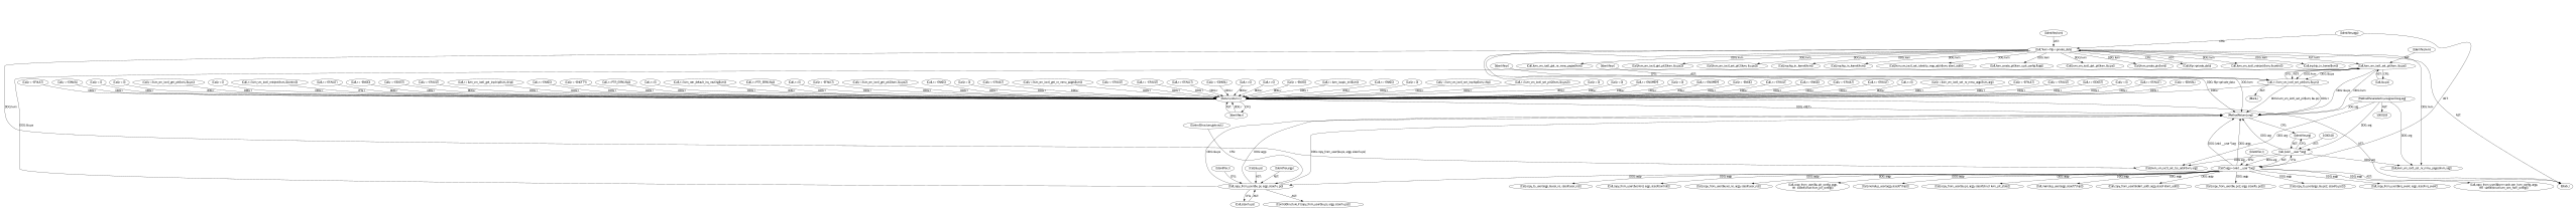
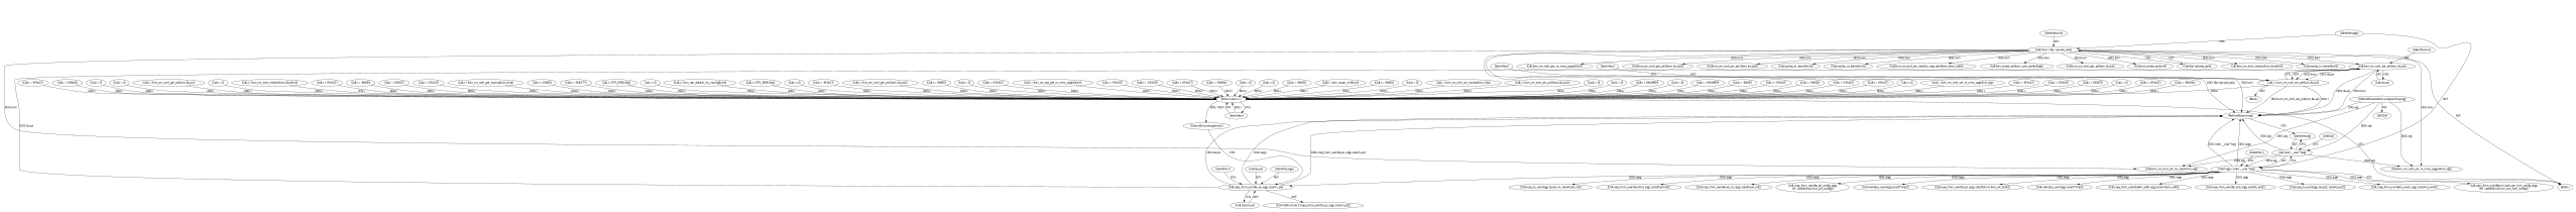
  digraph {
    fontname="IBM Plex Sans"
    node [fontname="IBM Plex Sans"]
    edge [fontname="IBM Plex Sans"]
    n1 [label="(Call,kvm_vm_ioctl_set_pit(kvm, &u.ps))"]
    n2 [label="(Call,r = kvm_vm_ioctl_set_pit(kvm, &u.ps))"]
    n3 [label="(Call,&u.ps)"]
    n4 [label="(MethodReturn,long)"]
    n5 [label="(Return,return r;)"]
    n6 [label="(Block,)"]
    n7 [label="(Identifier,arg)"]
    n8 [label="(Call,*kvm = filp->private_data)"]
    n9 [label="(Call,kvm_vm_ioctl_get_nr_mmu_pages(kvm))"]
    n10 [label="(Call,kvm_vm_ioctl_set_tss_addr(kvm, arg))"]
    n11 [label="(Call,kvm_vm_ioctl_get_pit2(kvm, &u.ps2))"]
    n12 [label="(Block,)"]
    n13 [label="(Call,kvm_vm_ioctl_set_pit2(kvm, &u.ps2))"]
    n14 [label="(Call,irqchip_in_kernel(kvm))"]
    n15 [label="(Call,irqchip_in_kernel(kvm))"]
    n16 [label="(Call,kvm_vm_ioctl_set_nr_mmu_pages(kvm, arg))"]
    n17 [label="(Call,kvm_vm_ioctl_set_identity_map_addr(kvm, ident_addr))"]
    n18 [label="(Call,kvm_create_pit(kvm, u.pit_config.flags))"]
    n19 [label="(Call,kvm_vm_ioctl_get_pit(kvm, &u.ps))"]
    n20 [label="(Call,kvm_create_pic(kvm))"]
    n21 [label="(Call,filp->private_data)"]
    n22 [label="(Call,kvm_vm_ioctl_reinject(kvm, &control))"]
    n23 [label="(Call,irqchip_in_kernel(kvm))"]
    n24 [label="(Call,copy_from_user(&u.ps, argp, sizeof u.ps))"]
    n25 [label="(Call,sizeof u.ps)"]
    n26 [label="(ControlStructure,if (copy_from_user(&u.ps, argp, sizeof u.ps)))"]
    n27 [label="(Call,*argp = (void __user *)arg)"]
    n28 [label="(Call,(void __user *)arg)"]
    n29 [label="(Call,copy_from_user(&control, argp, sizeof(control)))"]
    n30 [label="(Call,copy_from_user(&user_ns, argp, sizeof(user_ns)))"]
    n31 [label="(Call,copy_from_user(&u.pit_config, argp,\n\t\t\t\t   sizeof(struct kvm_pit_config)))"]
    n32 [label="(Call,memdup_user(argp, sizeof(*chip)))"]
    n33 [label="(Call,copy_from_user(&u.ps, argp, sizeof(struct kvm_pit_state)))"]
    n34 [label="(Call,memdup_user(argp, sizeof(*chip)))"]
    n35 [label="(Call,copy_from_user(&ident_addr, argp, sizeof ident_addr))"]
    n36 [label="(Call,copy_from_user(&u.ps2, argp, sizeof(u.ps2)))"]
    n37 [label="(Call,copy_to_user(argp, &u.ps2, sizeof(u.ps2)))"]
    n38 [label="(Call,copy_from_user(&irq_event, argp, sizeof irq_event))"]
    n39 [label="(Call,copy_from_user(&kvm->arch.xen_hvm_config, argp,\n\t\t\t\t   sizeof(struct kvm_xen_hvm_config)))"]
    n40 [label="(Call,copy_to_user(argp, &user_ns, sizeof(user_ns)))"]
    n41 [label="(MethodParameterIn,unsigned long arg)"]
    1000103
    n43 [label="(Identifier,r)"]
    n44 [label="(Call,r = kvm_ioapic_init(kvm))"]
    n45 [label="(Call,r = -ENXIO)"]
    n46 [label="(Call,r = 0)"]
    n47 [label="(Call,r = kvm_vm_ioctl_set_irqchip(kvm, chip))"]
    n48 [label="(Identifier,argp)"]
    n49 [label="(Identifier,r)"]
    n50 [label="(Call,r = kvm_vm_ioctl_set_pit2(kvm, &u.ps2))"]
    n51 [label="(Identifier,r)"]
    n52 [label="(Call,r = 0)"]
    n53 [label="(Call,r = 0)"]
    n54 [label="(Call,r = -ENOMEM)"]
    n55 [label="(Call,r < 0)"]
    n56 [label="(Call,r = -ENOMEM)"]
    n57 [label="(Call,r = -ENXIO)"]
    n58 [label="(Call,r = -EFAULT)"]
    n59 [label="(ControlStructure,goto out;)"]
    n60 [label="(Call,r = -ENXIO)"]
    n61 [label="(Identifier,argp)"]
    n62 [label="(Call,r = -EFAULT)"]
    n63 [label="(Call,r = -EFAULT)"]
    n64 [label="(Call,r = 0)"]
    n65 [label="(Call,r = kvm_vm_ioctl_set_nr_mmu_argp(kvm, arg))"]
    n66 [label="(Call,r = -EFAULT)"]
    n67 [label="(Call,r = -EFAULT)"]
    n68 [label="(Call,r = -EEXIST)"]
    n69 [label="(Call,r < 0)"]
    n70 [label="(Call,r = -EFAULT)"]
    n71 [label="(Call,r = -EINVAL)"]
    n72 [label="(Call,r = -EFAULT)"]
    n73 [label="(Call,r = -EINVAL)"]
    n74 [label="(Call,r = 0)"]
    n75 [label="(Call,r = 0)"]
    n76 [label="(Call,r = kvm_vm_ioctl_get_pit(kvm, &u.ps))"]
    n77 [label="(Call,r = 0)"]
    n78 [label="(Call,r = kvm_vm_ioctl_reinject(kvm, &control))"]
    n79 [label="(Call,r = -EFAULT)"]
    n80 [label="(Call,r = -ENXIO)"]
    n81 [label="(Identifier,kvm)"]
    n82 [label="(Identifier,kvm)"]
    n83 [label="(Call,r = -EEXIST)"]
    n84 [label="(Call,r = -EFAULT)"]
    n85 [label="(Call,r = kvm_vm_ioctl_get_irqchip(kvm, chip))"]
    n86 [label="(Call,r = -ENXIO)"]
    n87 [label="(Call,r = -ENOTTY)"]
    n88 [label="(Call,&u.ps)"]
    n89 [label="(Identifier,r)"]
    n90 [label="(Call,r = PTR_ERR(chip))"]
    n91 [label="(Call,r = 0)"]
    n92 [label="(Identifier,r)"]
    n93 [label="(Call,r = kvm_xen_default_irq_routing(kvm))"]
    n94 [label="(Call,r = PTR_ERR(chip))"]
    n95 [label="(Call,r = 0)"]
    n96 [label="(Call,r = -EFAULT)"]
    n97 [label="(Call,r = kvm_vm_ioctl_get_pit2(kvm, &u.ps2))"]
    n98 [label="(Call,r = -ENXIO)"]
    n99 [label="(Call,r = 0)"]
    n100 [label="(Call,r = -EFAULT)"]
-   n101 [label="(Call,r = kvm_vm_ioctl_get_nr_mmu_pages(kvm))"]
+   n101 [label="(Call,r = kvm_vm_arg_get_nr_mmu_pages(kvm))"]
    n102 [label="(Call,r = -EFAULT)"]
    n103 [label="(Call,r =  -EFAULT)"]
    n104 [label="(Call,r = -EFAULT)"]
    n105 [label="(Call,r = -EINVAL)"]
    n106 [label="(Call,r = 0)"]
    n107 [label="(Call,r = 0)"]
    n108 [label="(Call,r = -ENXIO)"]
    1000118
    n1 -> n2 [label="AST: "]
    n1 -> n2 [label="DDG: kvm"]
    n1 -> n2 [label="DDG: &u.ps"]
    n1 -> n3 [label="CFG: "]
    n1 -> n4 [label="DDG: kvm"]
    n1 -> n4 [label="DDG: &u.ps"]
    n2 -> n1 [label="CFG: "]
    n2 -> n4 [label="DDG: kvm_vm_ioctl_set_pit(kvm, &u.ps)"]
    n2 -> n4 [label="DDG: r"]
    n2 -> n5 [label="DDG: r"]
    n2 -> n6 [label="AST: "]
    n3 -> n1 [label="AST: "]
    n4 -> n7 [label="CFG: "]
-   n5 -> n4 [label="DDG: <RET>"]
+   n5 -> n59 [label="DDG: <RET>"]
    n5 -> n12 [label="AST: "]
    n5 -> n43 [label="CFG: "]
    n7 -> n28 [label="AST: "]
-   n8 -> n1 [label="AST: kvm"]
+   n8 -> n1 [label="DDG: kvm"]
    n8 -> n4 [label="DDG: kvm"]
    n8 -> n4 [label="DDG: filp->private_data"]
    n8 -> n9 [label="DDG: kvm"]
    n8 -> n10 [label="DDG: kvm"]
    n8 -> n11 [label="DDG: kvm"]
    n8 -> n12 [label="AST: "]
    n8 -> n13 [label="DDG: kvm"]
    n8 -> n14 [label="DDG: kvm"]
    n8 -> n15 [label="DDG: kvm"]
    n8 -> n16 [label="DDG: kvm"]
    n8 -> n17 [label="DDG: kvm"]
    n8 -> n18 [label="DDG: kvm"]
    n8 -> n19 [label="DDG: kvm"]
    n8 -> n20 [label="DDG: kvm"]
    n8 -> n21 [label="CFG: "]
    n8 -> n22 [label="DDG: kvm"]
    n8 -> n23 [label="DDG: kvm"]
    n21 -> n8 [label="AST: "]
    n24 -> n1 [label="DDG: &u.ps"]
    n24 -> n4 [label="DDG: argp"]
    n24 -> n4 [label="DDG: copy_from_user(&u.ps, argp, sizeof u.ps)"]
    n24 -> n4 [label="DDG: &u.ps"]
    n24 -> n25 [label="CFG: "]
    n24 -> n26 [label="AST: "]
    n25 -> n24 [label="AST: "]
    n27 -> n4 [label="DDG: (void __user *)arg"]
    n27 -> n4 [label="DDG: argp"]
    n27 -> n12 [label="AST: "]
    n27 -> n24 [label="DDG: argp"]
    n27 -> n28 [label="CFG: "]
    n27 -> n29 [label="DDG: argp"]
    n27 -> n30 [label="DDG: argp"]
    n27 -> n31 [label="DDG: argp"]
    n27 -> n32 [label="DDG: argp"]
    n27 -> n33 [label="DDG: argp"]
    n27 -> n34 [label="DDG: argp"]
    n27 -> n35 [label="DDG: argp"]
    n27 -> n36 [label="DDG: argp"]
    n27 -> n37 [label="DDG: argp"]
    n27 -> n38 [label="DDG: argp"]
    n27 -> n39 [label="DDG: argp"]
    n27 -> n40 [label="DDG: argp"]
    n28 -> n4 [label="DDG: arg"]
    n28 -> n7 [label="CFG: "]
    n28 -> n10 [label="DDG: arg"]
    n28 -> n16 [label="DDG: arg"]
    n28 -> n27 [label="AST: "]
    n28 -> n27 [label="DDG: arg"]
    n41 -> n4 [label="DDG: arg"]
    n41 -> n10 [label="DDG: arg"]
    n41 -> n16 [label="DDG: arg"]
    n41 -> n28 [label="DDG: arg"]
    n41 -> 1000103 [label="AST: "]
    n43 -> n5 [label="AST: "]
    n43 -> n5 [label="DDG: r"]
    n44 -> n5 [label="DDG: r"]
    n45 -> n5 [label="DDG: r"]
    n46 -> n5 [label="DDG: r"]
    n47 -> n5 [label="DDG: r"]
    n48 -> n24 [label="AST: "]
    n49 -> n2 [label="AST: "]
    n50 -> n5 [label="DDG: r"]
    n51 -> n24 [label="CFG: "]
    n52 -> n5 [label="DDG: r"]
    n53 -> n5 [label="DDG: r"]
    n54 -> n5 [label="DDG: r"]
    n55 -> n5 [label="DDG: r"]
    n56 -> n5 [label="DDG: r"]
    n57 -> n5 [label="DDG: r"]
    n58 -> n5 [label="DDG: r"]
    n59 -> n24 [label="CFG: "]
    n60 -> n5 [label="DDG: r"]
    n61 -> n8 [label="CFG: "]
    n61 -> n27 [label="AST: "]
    n62 -> n5 [label="DDG: r"]
    n63 -> n5 [label="DDG: r"]
    n64 -> n5 [label="DDG: r"]
    n65 -> n5 [label="DDG: r"]
    n66 -> n5 [label="DDG: r"]
    n67 -> n5 [label="DDG: r"]
    n68 -> n5 [label="DDG: r"]
    n69 -> n5 [label="DDG: r"]
    n70 -> n5 [label="DDG: r"]
    n71 -> n5 [label="DDG: r"]
    n72 -> n5 [label="DDG: r"]
    n73 -> n5 [label="DDG: r"]
    n74 -> n5 [label="DDG: r"]
    n75 -> n5 [label="DDG: r"]
    n76 -> n5 [label="DDG: r"]
    n77 -> n5 [label="DDG: r"]
    n78 -> n5 [label="CFG: r"]
    n79 -> n5 [label="DDG: r"]
    n80 -> n5 [label="DDG: r"]
    n81 -> n1 [label="AST: "]
    n82 -> n8 [label="AST: "]
    n83 -> n5 [label="DDG: r"]
    n84 -> n5 [label="DDG: r"]
    n85 -> n5 [label="DDG: r"]
    n86 -> n5 [label="DDG: r"]
    n87 -> n5 [label="DDG: r"]
    n88 -> n24 [label="AST: "]
    n89 -> n2 [label="CFG: "]
    n90 -> n5 [label="DDG: r"]
    n91 -> n5 [label="DDG: r"]
    n92 -> n27 [label="CFG: "]
    n93 -> n5 [label="DDG: r"]
    n94 -> n5 [label="DDG: r"]
    n95 -> n5 [label="DDG: r"]
    n96 -> n5 [label="DDG: r"]
    n97 -> n5 [label="DDG: r"]
    n98 -> n5 [label="DDG: r"]
    n99 -> n5 [label="DDG: r"]
    n100 -> n5 [label="DDG: r"]
    n101 -> n5 [label="DDG: r"]
    n102 -> n5 [label="DDG: r"]
    n103 -> n5 [label="DDG: r"]
    n104 -> n5 [label="DDG: r"]
    n105 -> n5 [label="DDG: r"]
    n106 -> n5 [label="DDG: r"]
    n107 -> n5 [label="DDG: r"]
    n108 -> n5 [label="DDG: r"]
    1000118 -> n28 [label="AST: "]
  }
